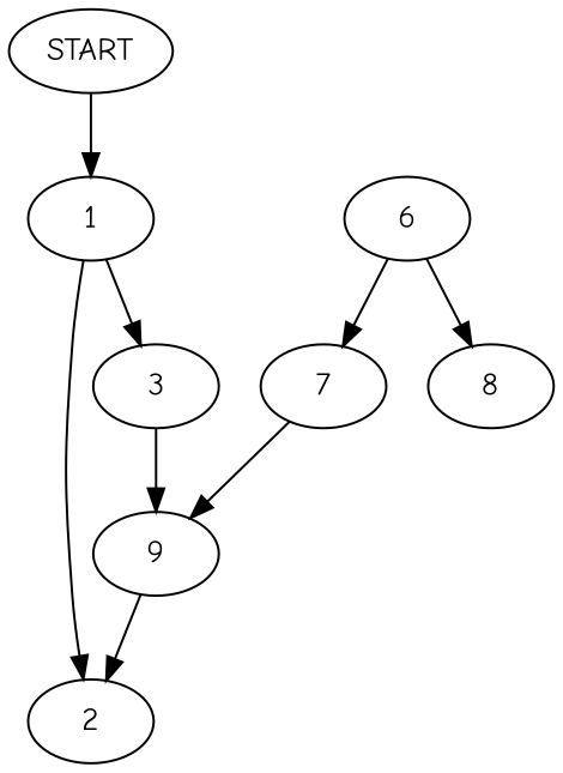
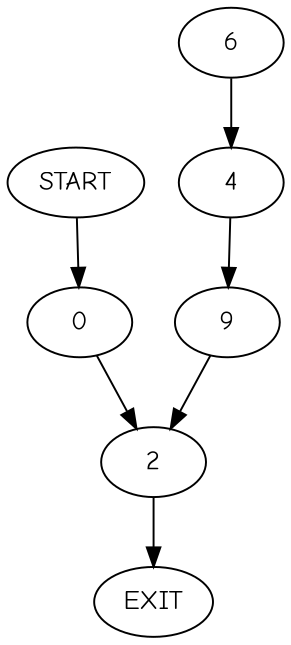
  digraph {
    fontname="Comic Neue"
    node [fontname="Comic Neue"]
    edge [fontname="Comic Neue"]
    n1 [label=START]
-   1
+   1 [label=0]
    2
-   3
+   n5 [label=EXIT]
    n6 [label=9]
    6
-   7
-   8
+   7 [label=4]
    n1 -> 1
    1 -> 2
-   1 -> 3
-   3 -> n6
+   2 -> n5
    n6 -> 2
    6 -> 7
-   6 -> 8
    7 -> n6
  }
